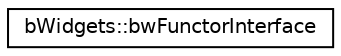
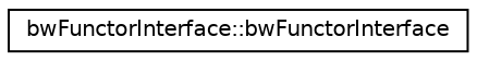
  digraph {
    rankdir=TB
-   n1 [color=black fillcolor=white fontname=Helvetica fontsize=10 height=0.2 label="bWidgets::bwFunctorInterface" shape=record style=filled width=0.4]
+   n1 [color=black fillcolor=white fontname=Helvetica fontsize=10 height=0.2 label="bwFunctorInterface::bwFunctorInterface" shape=record style=filled width=0.4]
  }
